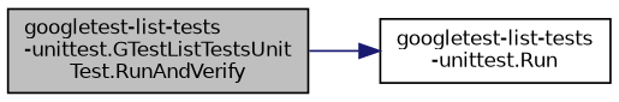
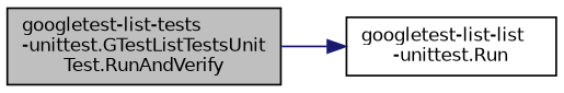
  digraph {
    rankdir=LR
    node [color=black fontname=Helvetica fontsize=10 shape=record]
    n1 [fillcolor=grey75 fontcolor=black height=0.2 label="googletest-list-tests\l-unittest.GTestListTestsUnit\lTest.RunAndVerify" style=filled width=0.4]
-   n2 [height=0.2 label="googletest-list-tests\l-unittest.Run" width=0.4]
+   n2 [height=0.2 label="googletest-list-list\l-unittest.Run" width=0.4]
    n1 -> n2 [color=midnightblue fontname=Helvetica fontsize=10 labelfontname=Helvetica labelfontsize=10 style=solid]
  }
